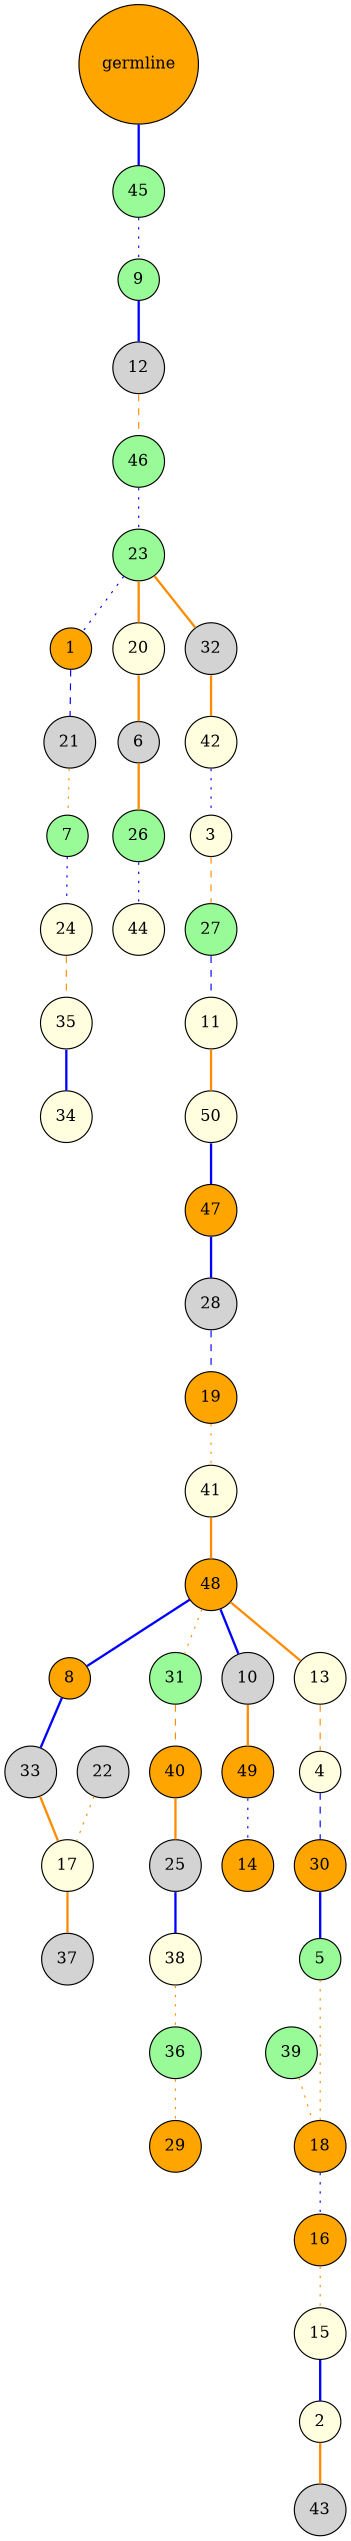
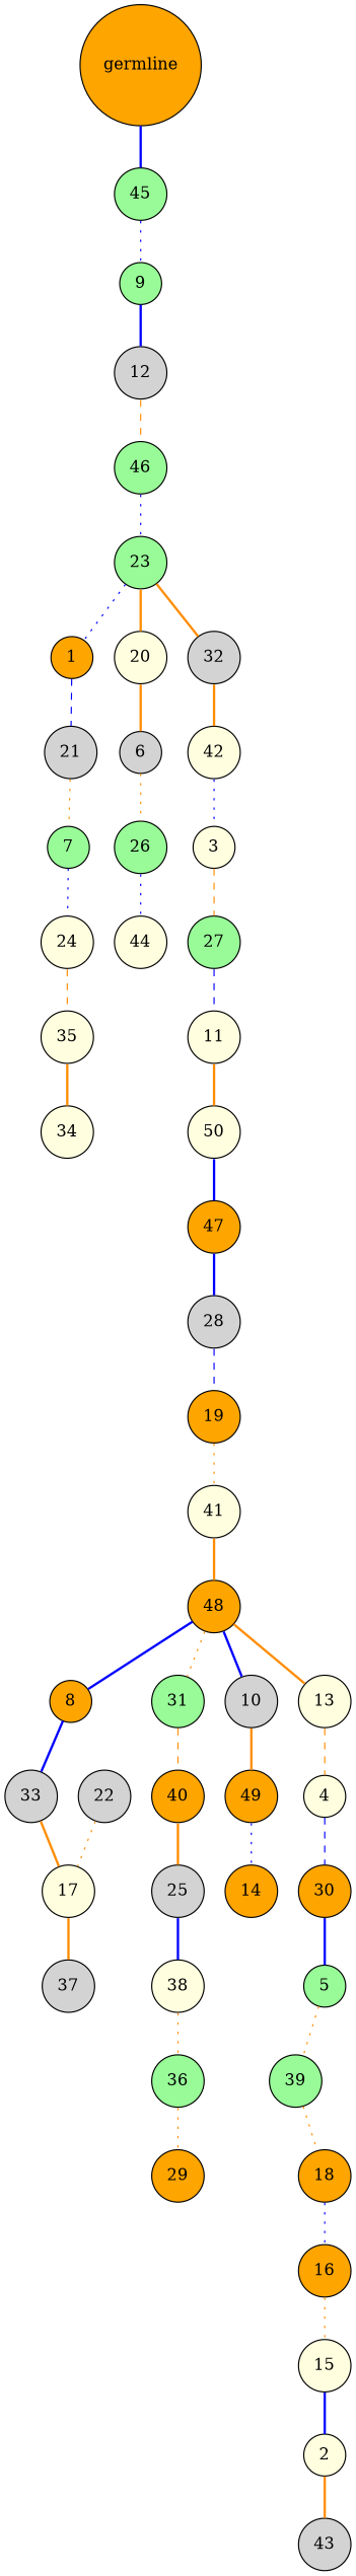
  graph {
    rankdir=UD
    splines=line
    node [fillcolor=lightyellow shape=circle style=filled]
    edge [color=darkorange style=bold]
    n1 [fillcolor=orange label=germline]
    n2 [fillcolor=palegreen label=45]
    n3 [fillcolor=palegreen label=9]
    n4 [fillcolor=lightgrey label=12]
    n5 [fillcolor=palegreen label=46]
    n6 [fillcolor=palegreen label=23]
    n7 [fillcolor=orange label=1]
    n8 [label=20]
    n9 [fillcolor=lightgrey label=32]
    n10 [fillcolor=lightgrey label=21]
    n11 [fillcolor=lightgrey label=6]
    n12 [label=42]
    n13 [fillcolor=palegreen label=7]
    n14 [label=24]
    n15 [label=35]
    n16 [label=34]
    n17 [fillcolor=palegreen label=26]
    n18 [label=44]
    n19 [label=3]
    n20 [fillcolor=palegreen label=27]
    n21 [label=11]
    n22 [label=50]
    n23 [fillcolor=orange label=47]
    n24 [fillcolor=lightgrey label=28]
    n25 [fillcolor=orange label=19]
    n26 [label=41]
    n27 [fillcolor=orange label=48]
    n28 [fillcolor=orange label=8]
    n29 [fillcolor=palegreen label=31]
    n30 [fillcolor=lightgrey label=10]
    n31 [label=13]
    n32 [fillcolor=lightgrey label=33]
    n33 [fillcolor=orange label=40]
    n34 [fillcolor=orange label=49]
    n35 [label=4]
    n36 [label=17]
    n37 [fillcolor=lightgrey label=22]
    n38 [fillcolor=lightgrey label=37]
    n39 [fillcolor=lightgrey label=25]
    n40 [label=38]
    n41 [fillcolor=palegreen label=36]
    n42 [fillcolor=orange label=29]
    n43 [fillcolor=orange label=14]
    n44 [fillcolor=orange label=30]
    n45 [fillcolor=palegreen label=5]
    n46 [fillcolor=palegreen label=39]
    n47 [fillcolor=orange label=18]
    n48 [fillcolor=orange label=16]
    n49 [label=15]
    n50 [label=2]
    n51 [fillcolor=lightgrey label=43]
    n1 -- n2 [color=blue]
    n2 -- n3 [color=blue style=dotted]
    n3 -- n4 [color=blue]
    n4 -- n5 [style=dashed]
    n5 -- n6 [color=blue style=dotted]
    n6 -- n7 [color=blue style=dotted]
    n6 -- n8
    n6 -- n9
    n7 -- n10 [color=blue style=dashed]
    n8 -- n11
    n9 -- n12
    n10 -- n13 [style=dotted]
-   n11 -- n17
+   n11 -- n17 [style=dotted]
    n12 -- n19 [color=blue style=dotted]
    n13 -- n14 [color=blue style=dotted]
    n14 -- n15 [style=dashed]
-   n15 -- n16 [color=blue]
+   n15 -- n16
    n17 -- n18 [color=blue style=dotted]
    n19 -- n20 [style=dashed]
    n20 -- n21 [color=blue style=dashed]
    n21 -- n22
    n22 -- n23 [color=blue]
    n23 -- n24 [color=blue]
    n24 -- n25 [color=blue style=dashed]
    n25 -- n26 [style=dotted]
    n26 -- n27
    n27 -- n28 [color=blue]
    n27 -- n29 [style=dotted]
    n27 -- n30 [color=blue]
    n27 -- n31
    n28 -- n32 [color=blue]
    n29 -- n33 [style=dashed]
    n30 -- n34
    n31 -- n35 [style=dashed]
    n32 -- n36
    n33 -- n39
    n34 -- n43 [color=blue style=dotted]
    n35 -- n44 [color=blue style=dashed]
    n36 -- n38
    n37 -- n36 [style=dotted]
    n39 -- n40 [color=blue]
    n40 -- n41 [style=dotted]
    n41 -- n42 [style=dotted]
    n44 -- n45 [color=blue]
-   n45 -- n47 [style=dotted]
+   n45 -- n46 [style=dotted]
    n46 -- n47 [style=dotted]
    n47 -- n48 [color=blue style=dotted]
    n48 -- n49 [style=dotted]
    n49 -- n50 [color=blue]
    n50 -- n51
  }
